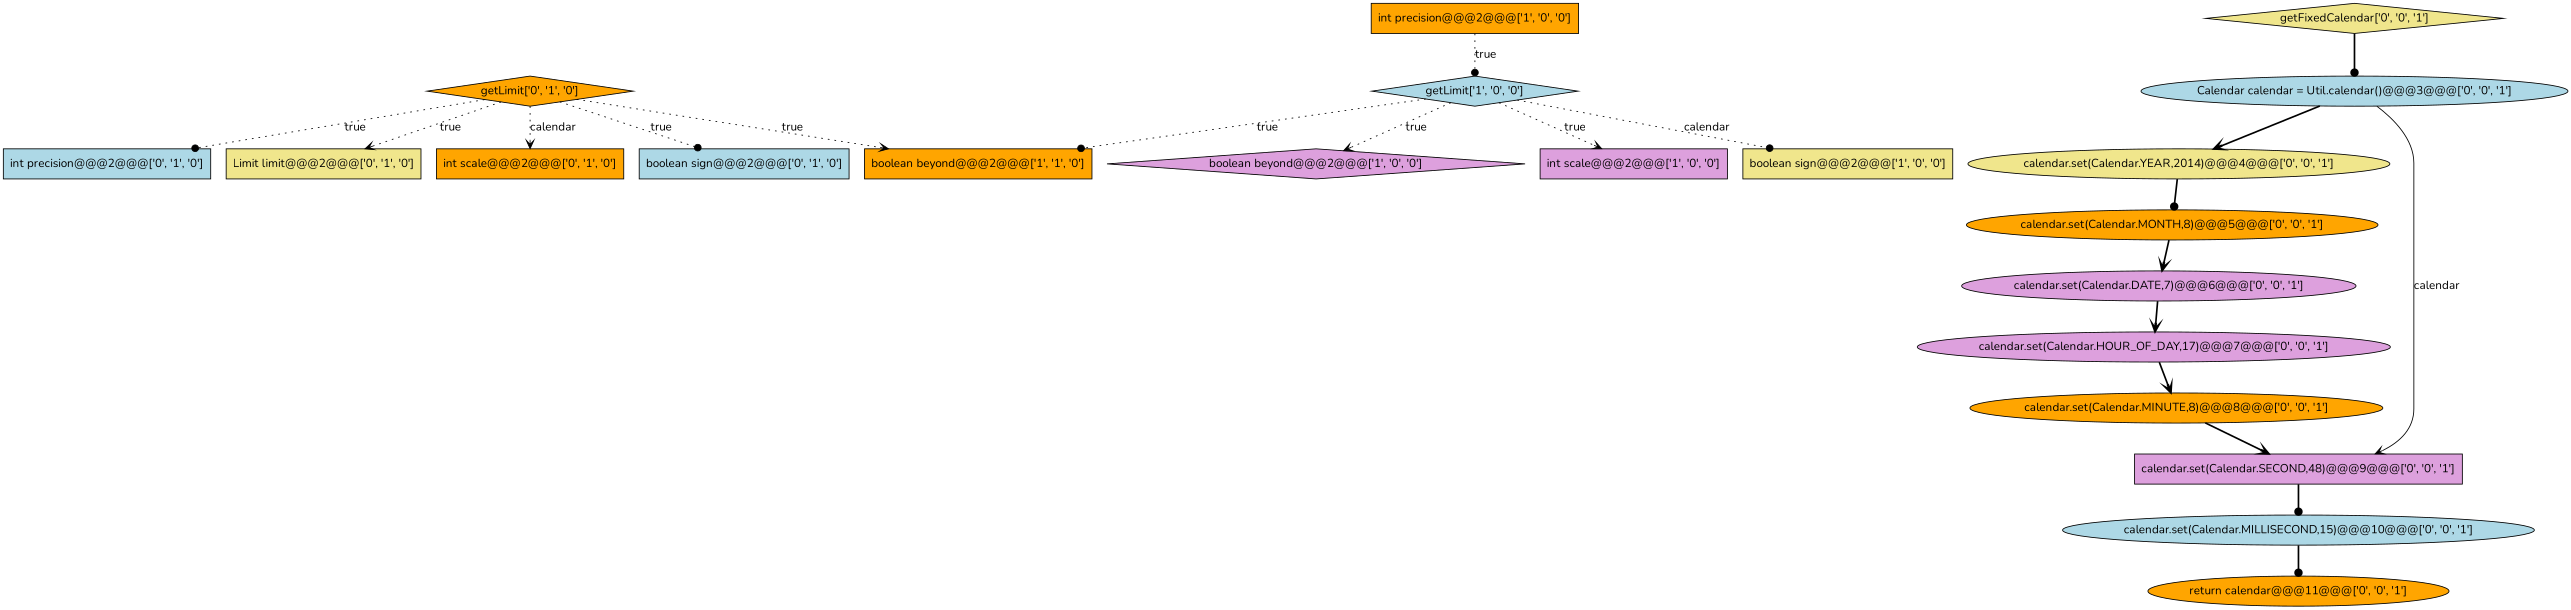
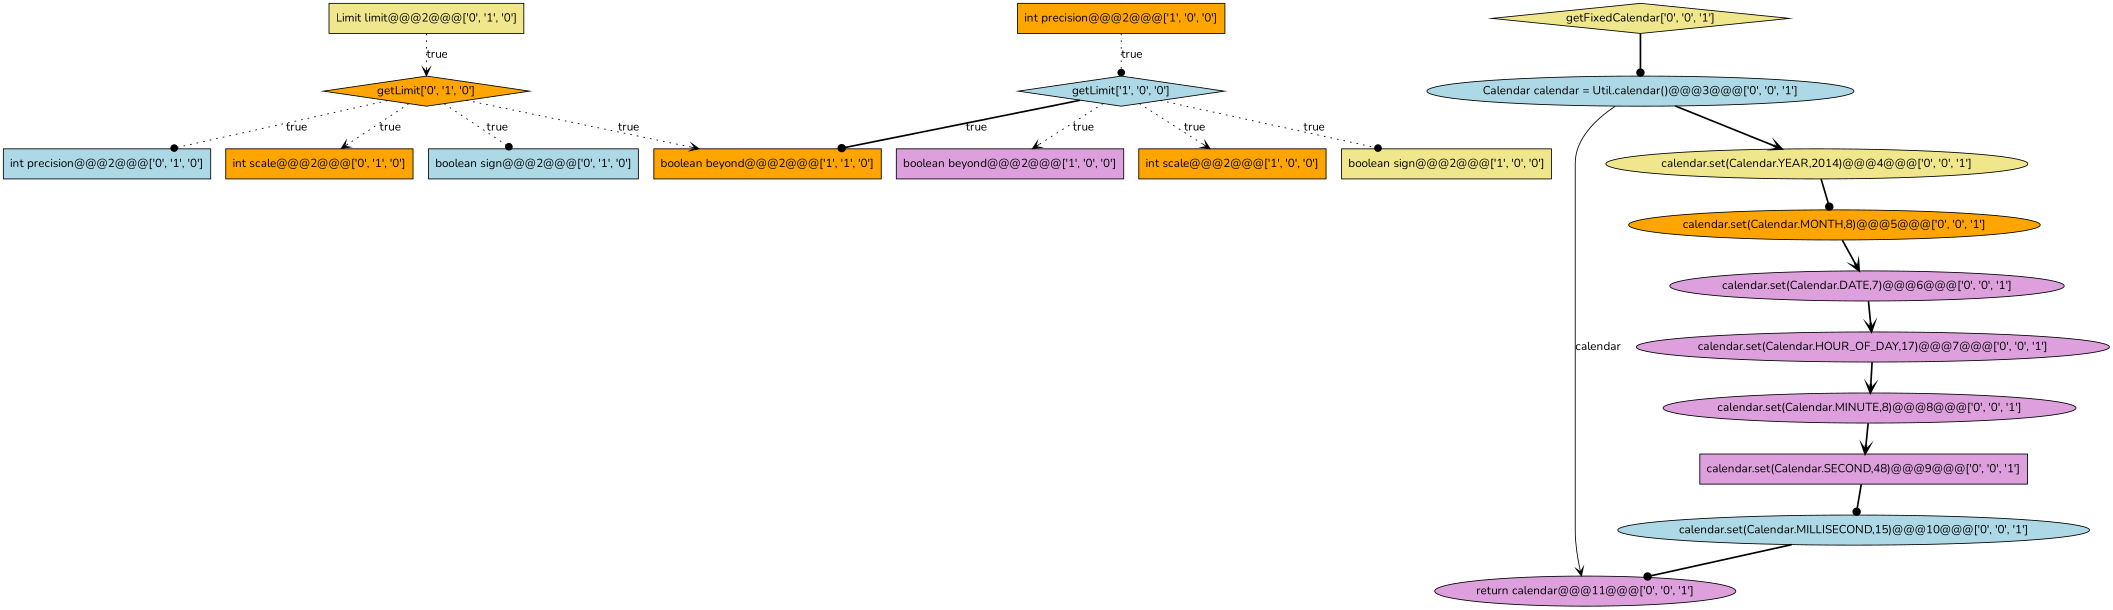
  digraph {
    fontname=Nunito
    node [fillcolor=orange fontname=Nunito shape=box style=filled]
    edge [arrowhead=vee fontname=Nunito style=dotted]
    n1 [label="boolean beyond@@@2@@@['1', '1', '0']"]
    n2 [fillcolor=khaki label="Limit limit@@@2@@@['0', '1', '0']"]
    n3 [fillcolor=plum label="calendar.set(Calendar.DATE,7)@@@6@@@['0', '0', '1']" shape=ellipse]
    n4 [fillcolor=plum label="calendar.set(Calendar.HOUR_OF_DAY,17)@@@7@@@['0', '0', '1']" shape=ellipse]
-   n5 [label="calendar.set(Calendar.MINUTE,8)@@@8@@@['0', '0', '1']" shape=ellipse]
+   n5 [fillcolor=plum label="calendar.set(Calendar.MINUTE,8)@@@8@@@['0', '0', '1']" shape=ellipse]
    n6 [label="getLimit['0', '1', '0']" shape=diamond]
    n7 [label="int scale@@@2@@@['0', '1', '0']"]
    n8 [fillcolor=lightblue label="boolean sign@@@2@@@['0', '1', '0']"]
    n9 [fillcolor=lightblue label="int precision@@@2@@@['0', '1', '0']"]
    n10 [label="int precision@@@2@@@['1', '0', '0']"]
    n11 [fillcolor=lightblue label="getLimit['1', '0', '0']" shape=diamond]
    n12 [fillcolor=khaki label="getFixedCalendar['0', '0', '1']" shape=diamond]
    n13 [fillcolor=lightblue label="Calendar calendar = Util.calendar()@@@3@@@['0', '0', '1']" shape=ellipse]
-   n14 [label="return calendar@@@11@@@['0', '0', '1']" shape=ellipse]
+   n14 [fillcolor=plum label="return calendar@@@11@@@['0', '0', '1']" shape=ellipse]
    n15 [fillcolor=khaki label="calendar.set(Calendar.YEAR,2014)@@@4@@@['0', '0', '1']" shape=ellipse]
-   n16 [fillcolor=plum label="boolean beyond@@@2@@@['1', '0', '0']" shape=diamond]
+   n16 [fillcolor=plum label="boolean beyond@@@2@@@['1', '0', '0']"]
    n17 [fillcolor=plum label="calendar.set(Calendar.SECOND,48)@@@9@@@['0', '0', '1']"]
-   n18 [fillcolor=plum label="int scale@@@2@@@['1', '0', '0']"]
+   n18 [label="int scale@@@2@@@['1', '0', '0']"]
    n19 [fillcolor=lightblue label="calendar.set(Calendar.MILLISECOND,15)@@@10@@@['0', '0', '1']" shape=ellipse]
    n20 [fillcolor=khaki label="boolean sign@@@2@@@['1', '0', '0']"]
    n21 [label="calendar.set(Calendar.MONTH,8)@@@5@@@['0', '0', '1']" shape=ellipse]
    n3 -> n4 [style=bold]
    n4 -> n5 [style=bold]
    n5 -> n17 [style=bold]
    n6 -> n1 [label=true]
-   n6 -> n2 [label=true]
-   n6 -> n7 [label=calendar]
+   n2 -> n6 [label=true]
+   n6 -> n7 [label=true]
    n6 -> n8 [arrowhead=dot label=true]
    n6 -> n9 [arrowhead=dot label=true]
    n10 -> n11 [arrowhead=dot label=true]
-   n11 -> n1 [arrowhead=dot label=true]
+   n11 -> n1 [arrowhead=dot label=true style=bold]
    n11 -> n16 [label=true]
    n11 -> n18 [label=true]
-   n11 -> n20 [arrowhead=dot label=calendar]
+   n11 -> n20 [arrowhead=dot label=true]
    n12 -> n13 [arrowhead=dot style=bold]
-   n13 -> n17 [label=calendar style=solid]
+   n13 -> n14 [label=calendar style=solid]
    n13 -> n15 [style=bold]
    n15 -> n21 [arrowhead=dot style=bold]
    n17 -> n19 [arrowhead=dot style=bold]
    n19 -> n14 [arrowhead=dot style=bold]
    n21 -> n3 [style=bold]
  }
